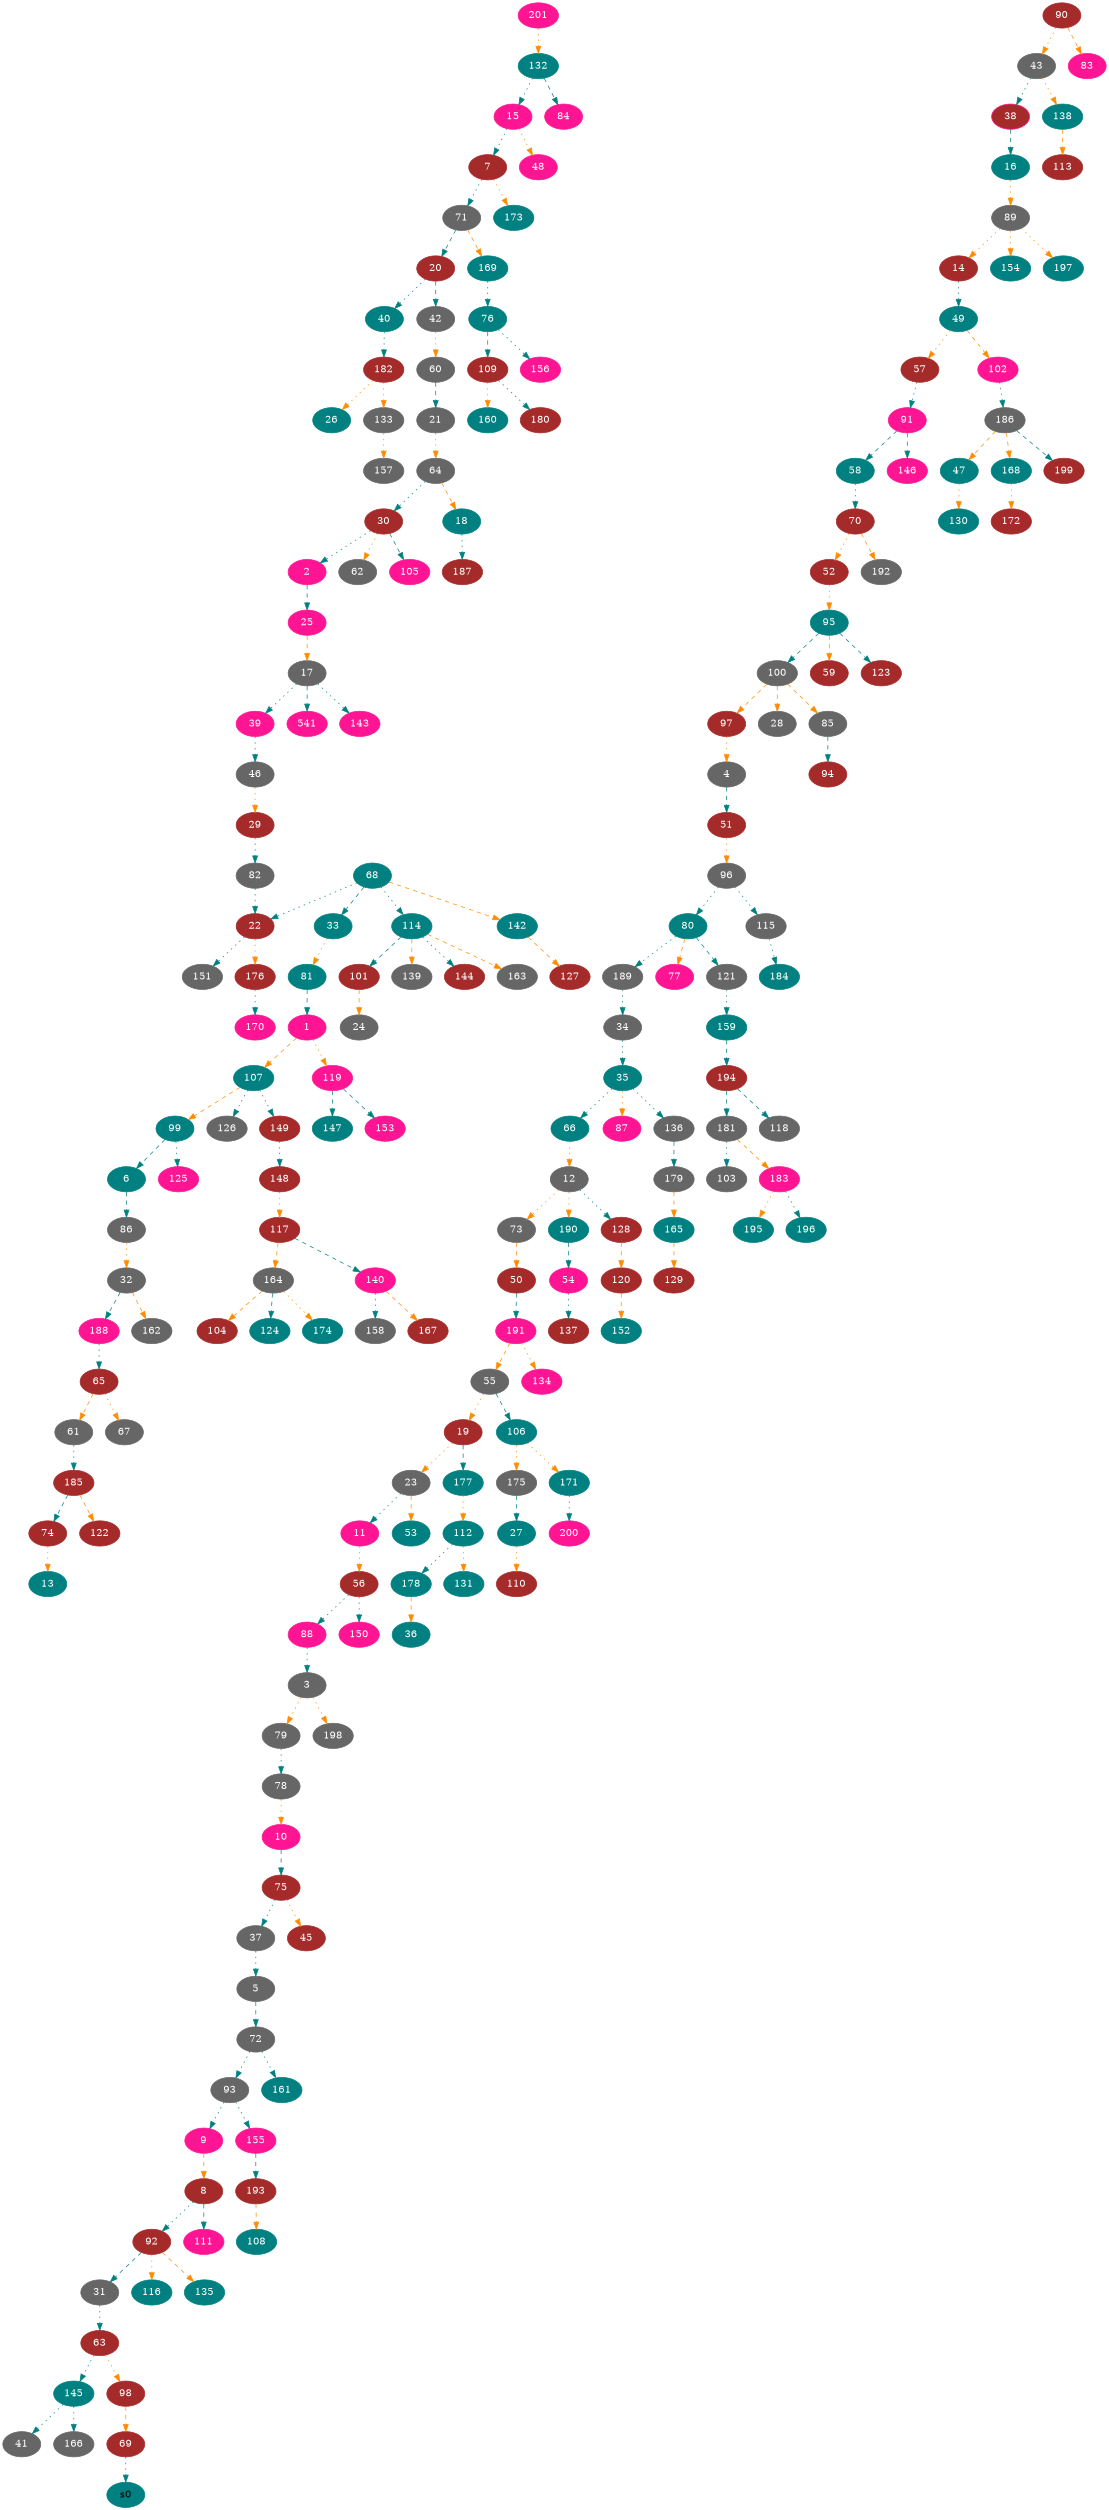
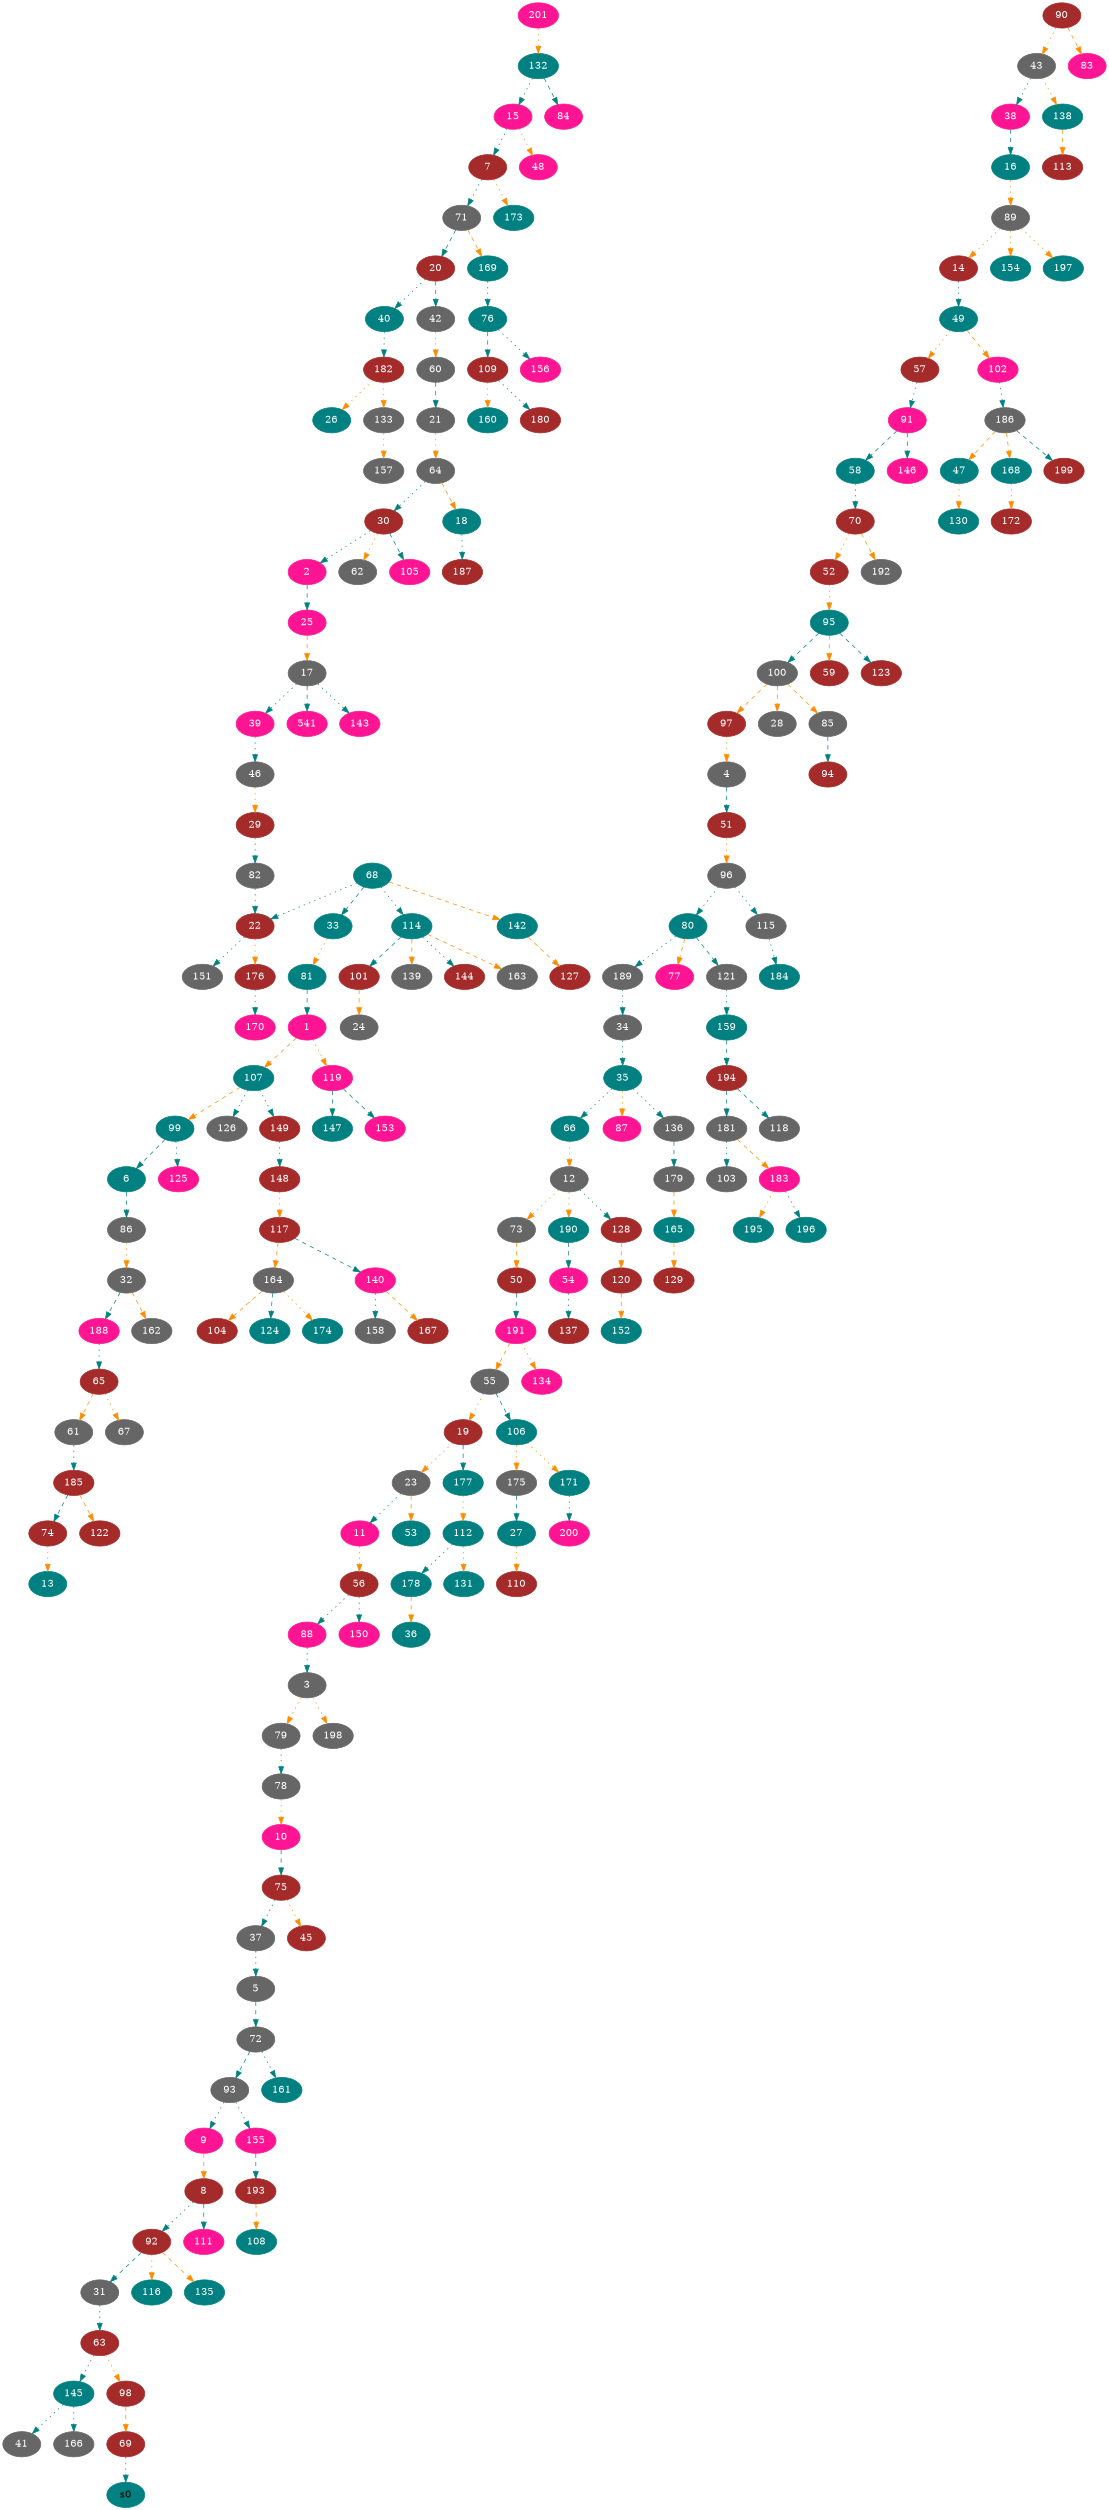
  digraph {
    node [color=gray40 fontcolor=white style=filled]
    edge [color=teal style=dotted]
    81 [color=teal]
    1 [color=deeppink]
    107 [color=teal]
    119 [color=deeppink]
    99 [color=teal]
    126
    149 [color=brown]
    147 [color=teal]
    153 [color=deeppink]
    30 [color=brown]
    2 [color=deeppink]
    62
    105 [color=deeppink]
    25 [color=deeppink]
    17
    88 [color=deeppink]
    3
    79
    198
    78
    97 [color=brown]
    4
    51 [color=brown]
    96
    37
    5
    72
    93
    161 [color=teal]
    6 [color=teal]
    125 [color=deeppink]
    86
    32
    15 [color=deeppink]
    7 [color=brown]
    48 [color=deeppink]
    71
    173 [color=teal]
    20 [color=brown]
    169 [color=teal]
    9 [color=deeppink]
    8 [color=brown]
    92 [color=brown]
    111 [color=deeppink]
    31
    116 [color=teal]
    135 [color=teal]
    155 [color=deeppink]
    193 [color=brown]
    10 [color=deeppink]
    75 [color=brown]
    45 [color=brown]
    11 [color=deeppink]
    23
    53 [color=teal]
    56 [color=brown]
    150 [color=deeppink]
    66 [color=teal]
    12
    73
    190 [color=teal]
    128 [color=brown]
    50 [color=brown]
    54 [color=deeppink]
    120 [color=brown]
    74 [color=brown]
    13 [color=teal]
    14 [color=brown]
    89
    154 [color=teal]
    197 [color=teal]
    49 [color=teal]
    57 [color=brown]
    102 [color=deeppink]
    132 [color=teal]
    84 [color=deeppink]
-   38 [color=deeppink fillcolor=brown]
+   38 [color=deeppink]
    16 [color=teal]
    39 [color=deeppink]
    n80 [color=deeppink label=541]
    143 [color=deeppink]
    46
    64
    18 [color=teal]
    187 [color=brown]
    19 [color=brown]
    55
    106 [color=teal]
    177 [color=teal]
    175
    171 [color=teal]
    112 [color=teal]
    40 [color=teal]
    42
    76 [color=teal]
    182 [color=brown]
    60
    21
    22 [color=brown]
    82
    151
    176 [color=brown]
    68 [color=teal]
    33 [color=teal]
    114 [color=teal]
    142 [color=teal]
    170 [color=deeppink]
    101 [color=brown]
    24
    26 [color=teal]
    133
    157
    27 [color=teal]
    110 [color=brown]
    100
    28
    85
    94 [color=brown]
    29 [color=brown]
    63 [color=brown]
    145 [color=teal]
    98 [color=brown]
    188 [color=deeppink]
    162
    65 [color=brown]
    139
    144 [color=brown]
    163
    127 [color=brown]
    189
    34
    35 [color=teal]
    87 [color=deeppink]
    136
    179
    178 [color=teal]
    36 [color=teal]
    43
    138 [color=teal]
    113 [color=brown]
    41
    166
    90 [color=brown]
    83 [color=deeppink]
    47 [color=teal]
    186
    168 [color=teal]
    199 [color=brown]
    130 [color=teal]
    172 [color=brown]
    91 [color=deeppink]
    191 [color=deeppink]
    134 [color=deeppink]
    80 [color=teal]
    115
    70 [color=brown]
    52 [color=brown]
    192
    95 [color=teal]
    59 [color=brown]
    123 [color=brown]
    137 [color=brown]
    58 [color=teal]
    146 [color=deeppink]
    61
    67
    185 [color=brown]
    122 [color=brown]
    69 [color=brown]
    s0 [color=teal fontcolor=black]
    109 [color=brown]
    156 [color=deeppink]
    160 [color=teal]
    180 [color=brown]
    77 [color=deeppink]
    121
    159 [color=teal]
    184 [color=teal]
    148 [color=brown]
    181
    103
    183 [color=deeppink]
    195 [color=teal]
    196 [color=teal]
    104 [color=brown]
    164
    124 [color=teal]
    174 [color=teal]
    200 [color=deeppink]
    108 [color=teal]
    131 [color=teal]
    117 [color=brown]
    140 [color=deeppink]
    158
    167 [color=brown]
    194 [color=brown]
    118
    152 [color=teal]
    165 [color=teal]
    129 [color=brown]
    201 [color=deeppink]
    81 -> 1 [style=dashed]
    1 -> 107 [color=darkorange style=dashed]
    1 -> 119 [color=darkorange]
    107 -> 99 [color=darkorange style=dashed]
    107 -> 126
    107 -> 149
    119 -> 147 [style=dashed]
    119 -> 153 [style=dashed]
    99 -> 6 [style=dashed]
    99 -> 125
    149 -> 148
    30 -> 2
    30 -> 62 [color=darkorange]
    30 -> 105 [style=dashed]
    2 -> 25 [style=dashed]
    25 -> 17 [color=darkorange style=dashed]
    17 -> 39
    17 -> n80 [style=dashed]
    17 -> 143
    88 -> 3
    3 -> 79 [color=darkorange]
    3 -> 198 [color=darkorange]
    79 -> 78
    78 -> 10 [color=darkorange]
    97 -> 4 [color=darkorange]
    4 -> 51 [style=dashed]
    51 -> 96 [color=darkorange]
    96 -> 80
    96 -> 115
    37 -> 5
    5 -> 72 [style=dashed]
-   72 -> 93
+   72 -> 93 [style=dashed]
    72 -> 161
    93 -> 9
    93 -> 155
    6 -> 86 [style=dashed]
    86 -> 32 [color=darkorange]
    32 -> 188 [style=dashed]
    32 -> 162 [color=darkorange style=dashed]
    15 -> 7
    15 -> 48 [color=darkorange]
    7 -> 71
    7 -> 173 [color=darkorange]
    71 -> 20 [style=dashed]
    71 -> 169 [color=darkorange style=dashed]
    20 -> 40
    20 -> 42 [style=dashed]
    169 -> 76
    9 -> 8 [color=darkorange style=dashed]
    8 -> 92
    8 -> 111 [style=dashed]
    92 -> 31 [style=dashed]
    92 -> 116 [color=darkorange]
    92 -> 135 [color=darkorange style=dashed]
    31 -> 63
    155 -> 193 [style=dashed]
    193 -> 108 [color=darkorange style=dashed]
    10 -> 75 [style=dashed]
    75 -> 37
    75 -> 45 [color=darkorange]
    11 -> 56 [color=darkorange]
    23 -> 11
    23 -> 53 [color=darkorange style=dashed]
    56 -> 88
    56 -> 150
    66 -> 12 [color=darkorange]
    12 -> 73 [color=darkorange]
    12 -> 190 [color=darkorange]
    12 -> 128
    73 -> 50 [color=darkorange style=dashed]
    190 -> 54 [style=dashed]
    128 -> 120 [color=darkorange style=dashed]
    50 -> 191 [style=dashed]
    54 -> 137
    120 -> 152 [color=darkorange style=dashed]
    74 -> 13 [color=darkorange]
    14 -> 49
    89 -> 14 [color=darkorange]
    89 -> 154 [color=darkorange]
    89 -> 197 [color=darkorange]
    49 -> 57 [color=darkorange]
    49 -> 102 [color=darkorange style=dashed]
    57 -> 91
    102 -> 186
    132 -> 15
    132 -> 84 [style=dashed]
    38 -> 16 [style=dashed]
    16 -> 89 [color=darkorange]
    39 -> 46
    46 -> 29 [color=darkorange]
    64 -> 30
    64 -> 18 [color=darkorange style=dashed]
    18 -> 187
    19 -> 23 [color=darkorange]
    19 -> 177 [style=dashed]
    55 -> 19 [color=darkorange]
    55 -> 106 [style=dashed]
    106 -> 175 [color=darkorange]
    106 -> 171 [color=darkorange]
    177 -> 112 [color=darkorange]
    175 -> 27 [style=dashed]
    171 -> 200
    112 -> 178
    112 -> 131 [color=darkorange]
    40 -> 182
    42 -> 60 [color=darkorange]
    76 -> 109 [style=dashed]
    76 -> 156
    182 -> 26 [color=darkorange]
    182 -> 133 [color=darkorange]
    60 -> 21 [style=dashed]
    21 -> 64 [color=darkorange]
    22 -> 151
    22 -> 176 [color=darkorange]
    82 -> 22
    176 -> 170
    68 -> 22
    68 -> 33 [style=dashed]
    68 -> 114
    68 -> 142 [color=darkorange style=dashed]
    33 -> 81 [color=darkorange]
    114 -> 101 [style=dashed]
    114 -> 139 [color=darkorange style=dashed]
    114 -> 144
    114 -> 163 [color=darkorange style=dashed]
    142 -> 127 [color=darkorange style=dashed]
    101 -> 24 [color=darkorange style=dashed]
    133 -> 157 [color=darkorange]
    27 -> 110 [color=darkorange]
    100 -> 97 [color=darkorange style=dashed]
    100 -> 28 [color=darkorange style=dashed]
    100 -> 85 [color=darkorange style=dashed]
    85 -> 94 [style=dashed]
    29 -> 82
    63 -> 145
    63 -> 98 [color=darkorange]
    145 -> 41
    145 -> 166
    98 -> 69 [color=darkorange style=dashed]
    188 -> 65
    65 -> 61 [color=darkorange style=dashed]
    65 -> 67 [color=darkorange]
    189 -> 34
    34 -> 35
    35 -> 66
    35 -> 87 [color=darkorange]
    35 -> 136
    136 -> 179 [style=dashed]
    179 -> 165 [color=darkorange style=dashed]
    178 -> 36 [color=darkorange style=dashed]
    43 -> 38
    43 -> 138 [color=darkorange]
    138 -> 113 [color=darkorange style=dashed]
    90 -> 43 [color=darkorange]
    90 -> 83 [color=darkorange style=dashed]
    47 -> 130 [color=darkorange]
    186 -> 47 [color=darkorange style=dashed]
    186 -> 168 [color=darkorange style=dashed]
    186 -> 199 [style=dashed]
    168 -> 172 [color=darkorange]
    91 -> 58 [style=dashed]
    91 -> 146 [style=dashed]
    191 -> 55 [color=darkorange style=dashed]
    191 -> 134 [color=darkorange]
    80 -> 189
    80 -> 77 [color=darkorange style=dashed]
    80 -> 121 [style=dashed]
    115 -> 184
    70 -> 52 [color=darkorange]
    70 -> 192 [color=darkorange style=dashed]
    52 -> 95 [color=darkorange]
    95 -> 100 [style=dashed]
    95 -> 59 [color=darkorange style=dashed]
    95 -> 123 [style=dashed]
    58 -> 70
    61 -> 185
    185 -> 74 [style=dashed]
    185 -> 122 [color=darkorange style=dashed]
    69 -> s0
    109 -> 160 [color=darkorange]
    109 -> 180
    121 -> 159
    159 -> 194 [style=dashed]
    148 -> 117 [color=darkorange]
    181 -> 103
    181 -> 183 [color=darkorange style=dashed]
    183 -> 195 [color=darkorange]
    183 -> 196
    164 -> 104 [color=darkorange style=dashed]
    164 -> 124 [style=dashed]
    164 -> 174 [color=darkorange]
    117 -> 164 [color=darkorange style=dashed]
    117 -> 140 [style=dashed]
    140 -> 158
    140 -> 167 [color=darkorange style=dashed]
    194 -> 181 [style=dashed]
    194 -> 118 [style=dashed]
    165 -> 129 [color=darkorange style=dashed]
    201 -> 132 [color=darkorange]
  }
